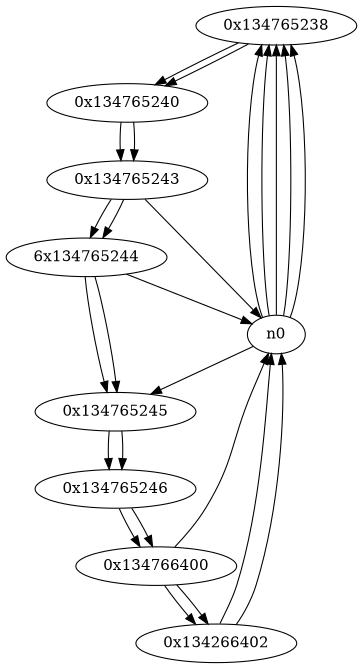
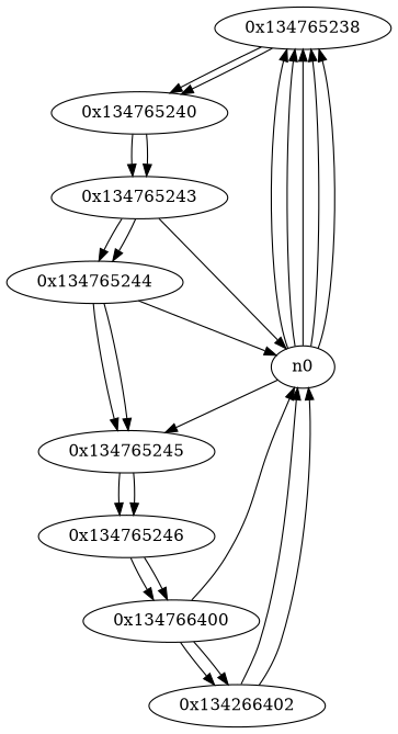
  digraph {
    n1 [label="0x134765238"]
    n2 [label="0x134765240"]
    n3 [label="0x134765243"]
-   n4 [label="6x134765244"]
+   n4 [label="0x134765244"]
    n0
    n5 [label="0x134765245"]
    n6 [label="0x134765246"]
    n7 [label="0x134766400"]
    n8 [label="0x134266402"]
    n1 -> n2
    n1 -> n2
    n2 -> n3
    n2 -> n3
    n3 -> n4
    n3 -> n4
    n3 -> n0
    n4 -> n0
    n4 -> n5
    n4 -> n5
    n0 -> n1
    n0 -> n1
    n0 -> n1
    n0 -> n1
    n0 -> n1
    n0 -> n5
    n5 -> n6
    n5 -> n6
    n6 -> n7
    n6 -> n7
    n7 -> n0
    n7 -> n8
    n7 -> n8
    n8 -> n0
    n8 -> n0
  }
